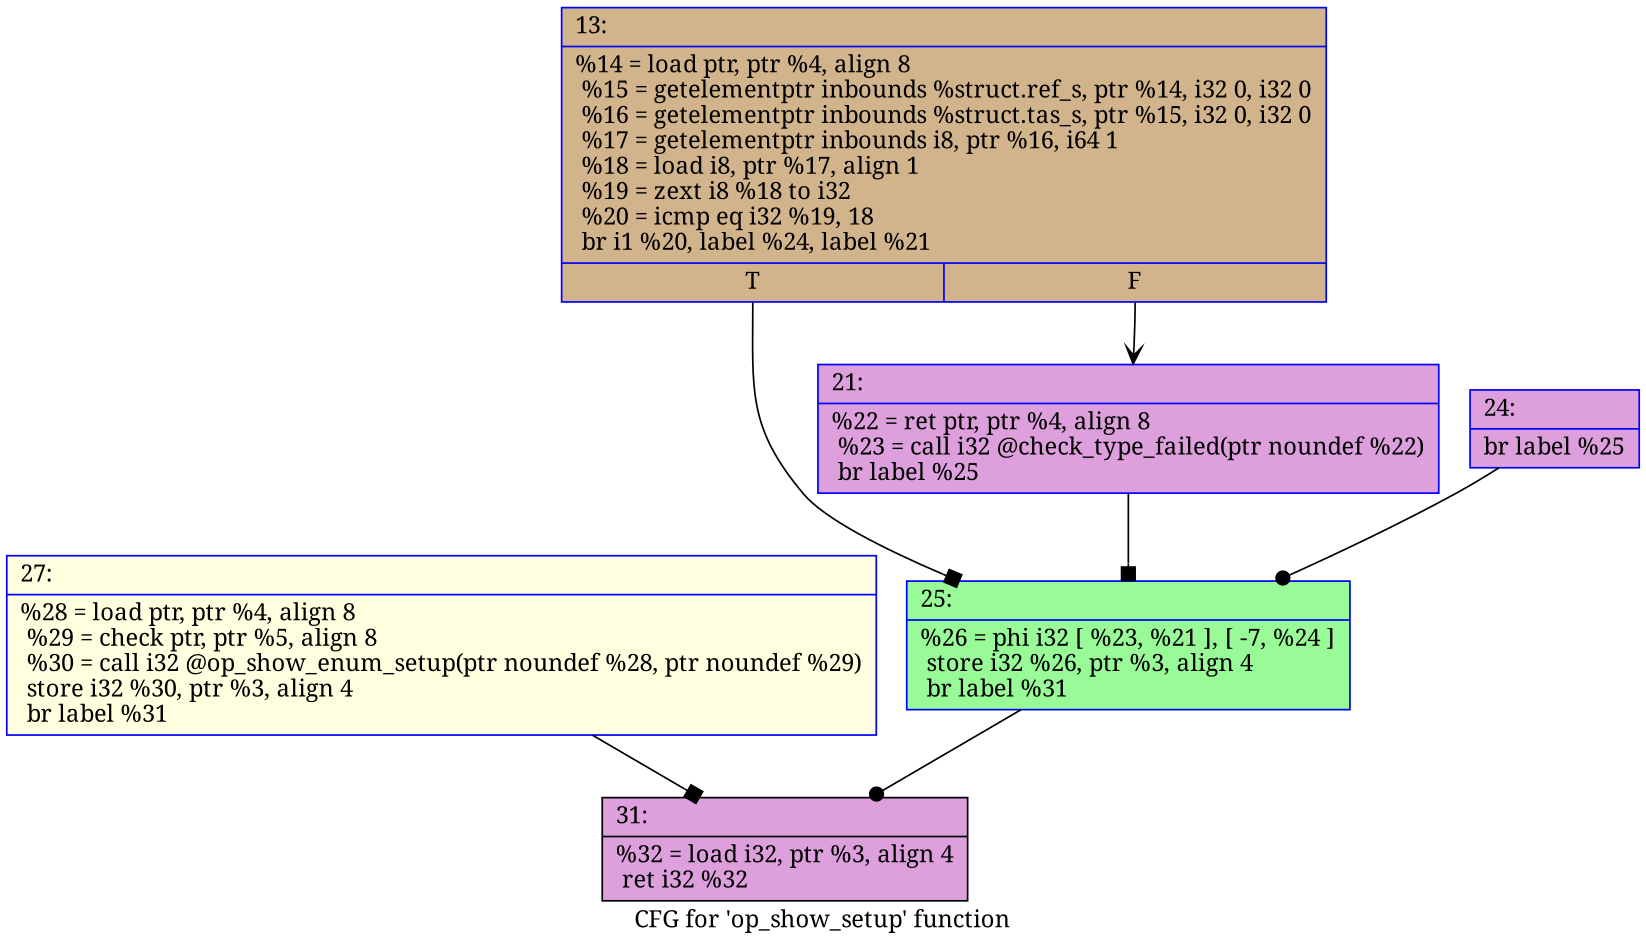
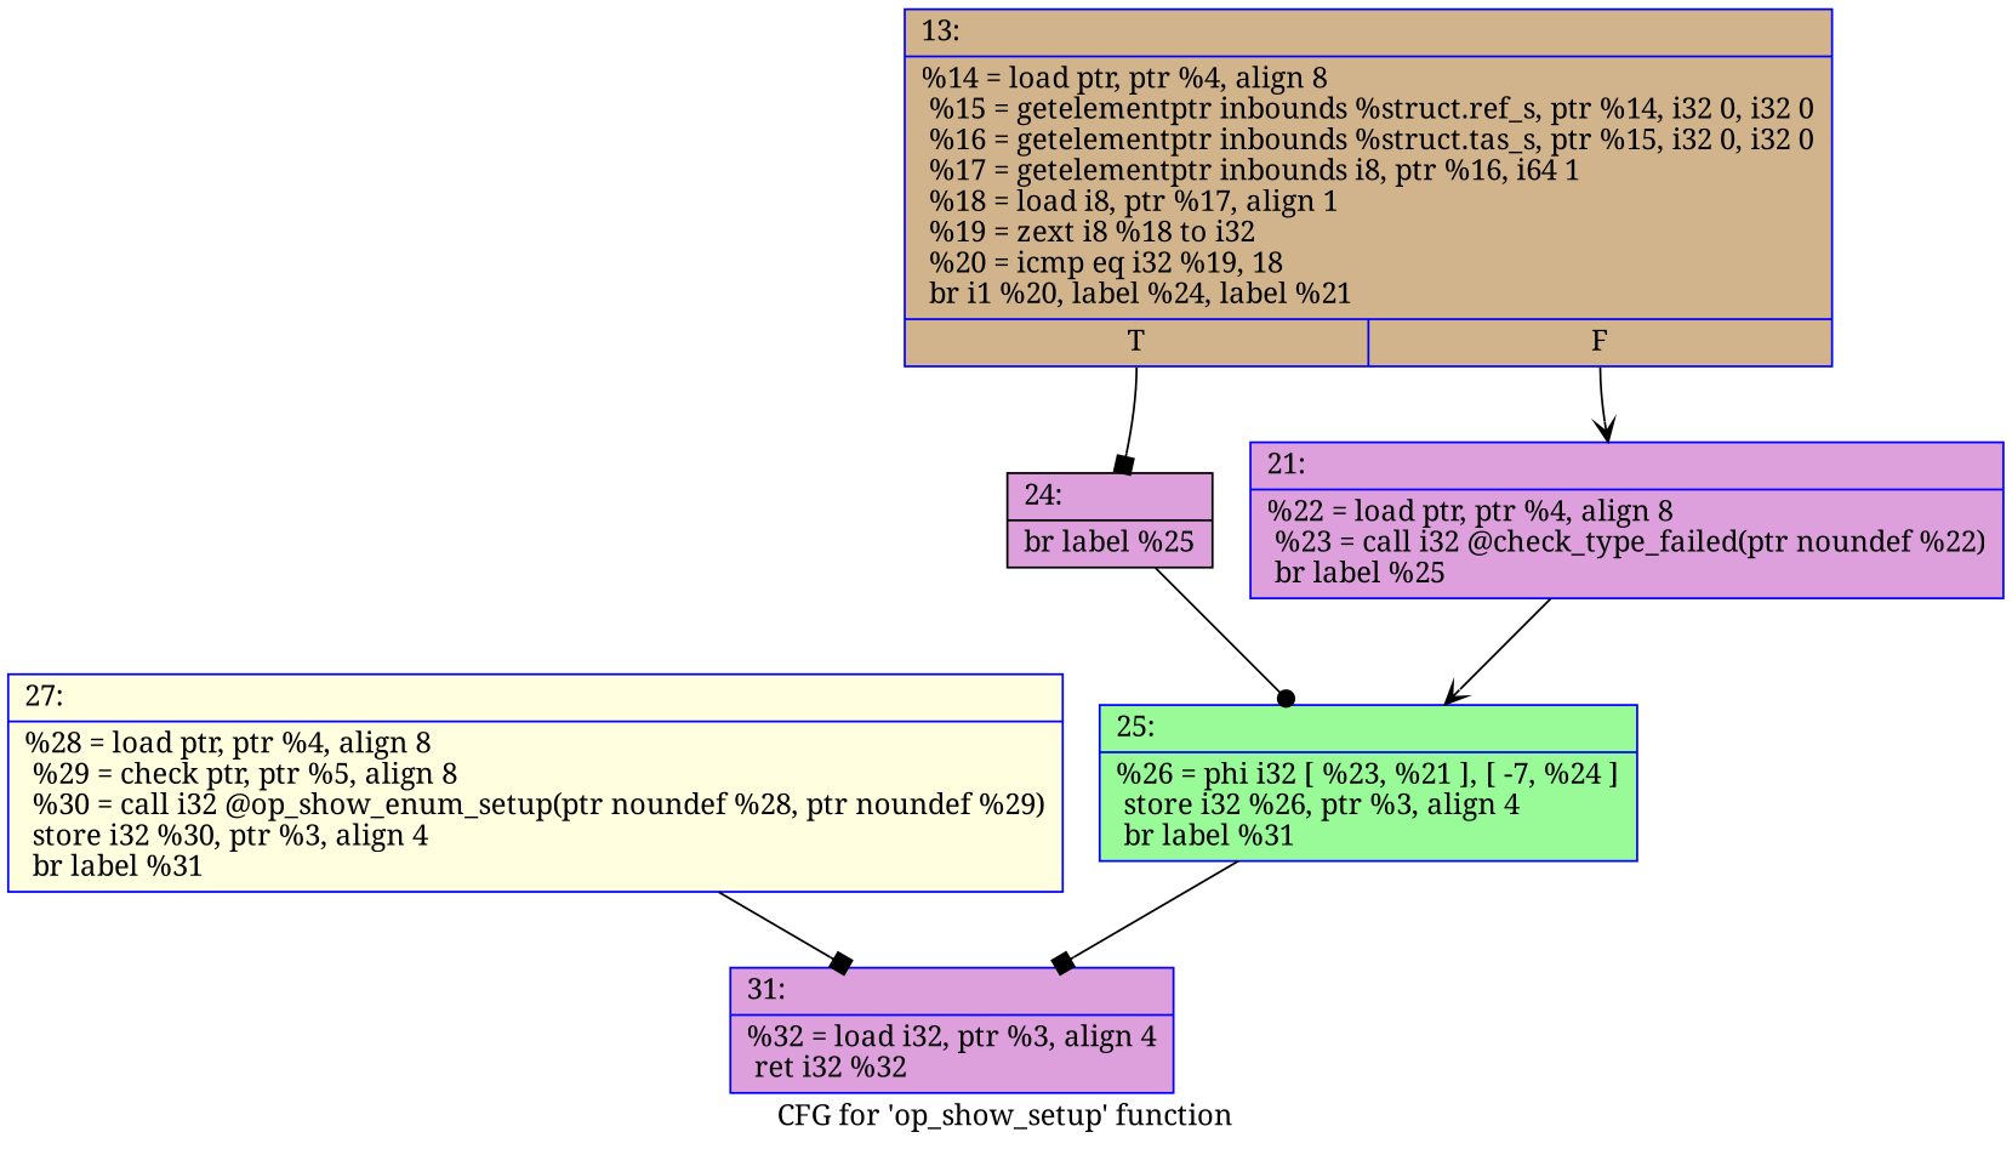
  digraph {
    fontname="Noto Serif"
    label="CFG for 'op_show_setup' function"
    node [color=blue fillcolor=plum fontname="Noto Serif" shape=record style=filled]
    edge [arrowhead=box fontname="Noto Serif"]
    n1 [fillcolor=lightyellow label="{27:\l|  %28 = load ptr, ptr %4, align 8\l  %29 = check ptr, ptr %5, align 8\l  %30 = call i32 @op_show_enum_setup(ptr noundef %28, ptr noundef %29)\l  store i32 %30, ptr %3, align 4\l  br label %31\l}"]
-   n2 [color=black label="{31:\l|  %32 = load i32, ptr %3, align 4\l  ret i32 %32\l}"]
+   n2 [label="{31:\l|  %32 = load i32, ptr %3, align 4\l  ret i32 %32\l}"]
    n3 [fillcolor=tan label="{13:\l|  %14 = load ptr, ptr %4, align 8\l  %15 = getelementptr inbounds %struct.ref_s, ptr %14, i32 0, i32 0\l  %16 = getelementptr inbounds %struct.tas_s, ptr %15, i32 0, i32 0\l  %17 = getelementptr inbounds i8, ptr %16, i64 1\l  %18 = load i8, ptr %17, align 1\l  %19 = zext i8 %18 to i32\l  %20 = icmp eq i32 %19, 18\l  br i1 %20, label %24, label %21\l|{<s0>T|<s1>F}}"]
-   n4 [label="{24:\l|  br label %25\l}"]
-   n5 [label="{21:\l|  %22 = ret ptr, ptr %4, align 8\l  %23 = call i32 @check_type_failed(ptr noundef %22)\l  br label %25\l}"]
+   n4 [color=black label="{24:\l|  br label %25\l}"]
+   n5 [label="{21:\l|  %22 = load ptr, ptr %4, align 8\l  %23 = call i32 @check_type_failed(ptr noundef %22)\l  br label %25\l}"]
    n6 [fillcolor=palegreen label="{25:\l|  %26 = phi i32 [ %23, %21 ], [ -7, %24 ]\l  store i32 %26, ptr %3, align 4\l  br label %31\l}"]
    n1 -> n2
-   n3 -> n6 [tailport=s0]
+   n3 -> n4 [tailport=s0]
    n3 -> n5 [arrowhead=vee tailport=s1]
    n4 -> n6 [arrowhead=dot]
-   n5 -> n6
-   n6 -> n2 [arrowhead=dot]
+   n5 -> n6 [arrowhead=vee]
+   n6 -> n2
  }
